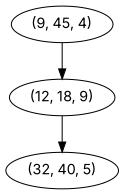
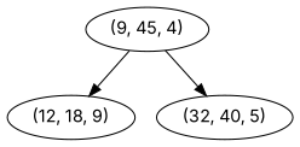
  digraph {
    fontname=Inter
    node [fontname=Inter]
    edge [fontname=Inter]
    n1 [label="(9, 45, 4)"]
    "(12, 18, 9)"
    "(32, 40, 5)"
    n1 -> "(12, 18, 9)"
-   "(12, 18, 9)" -> "(32, 40, 5)"
+   n1 -> "(32, 40, 5)"
  }
